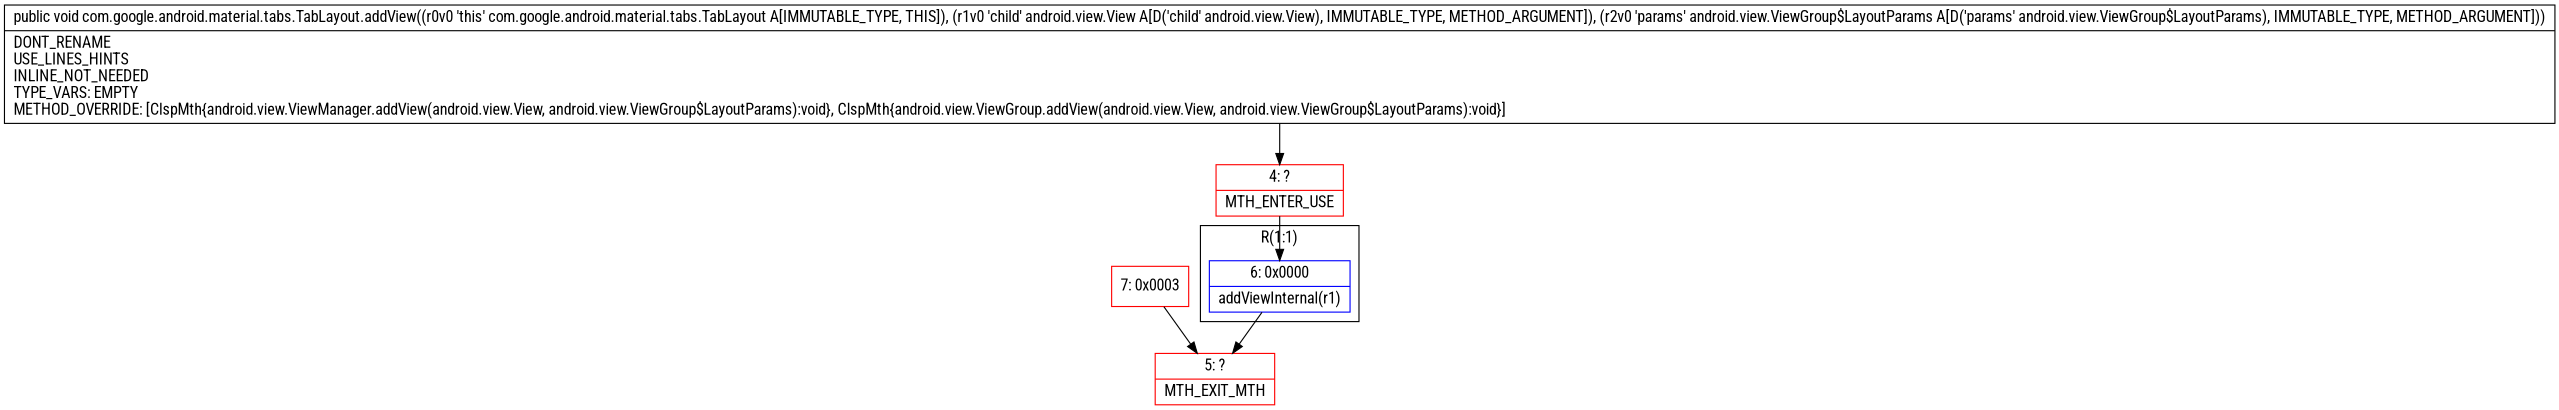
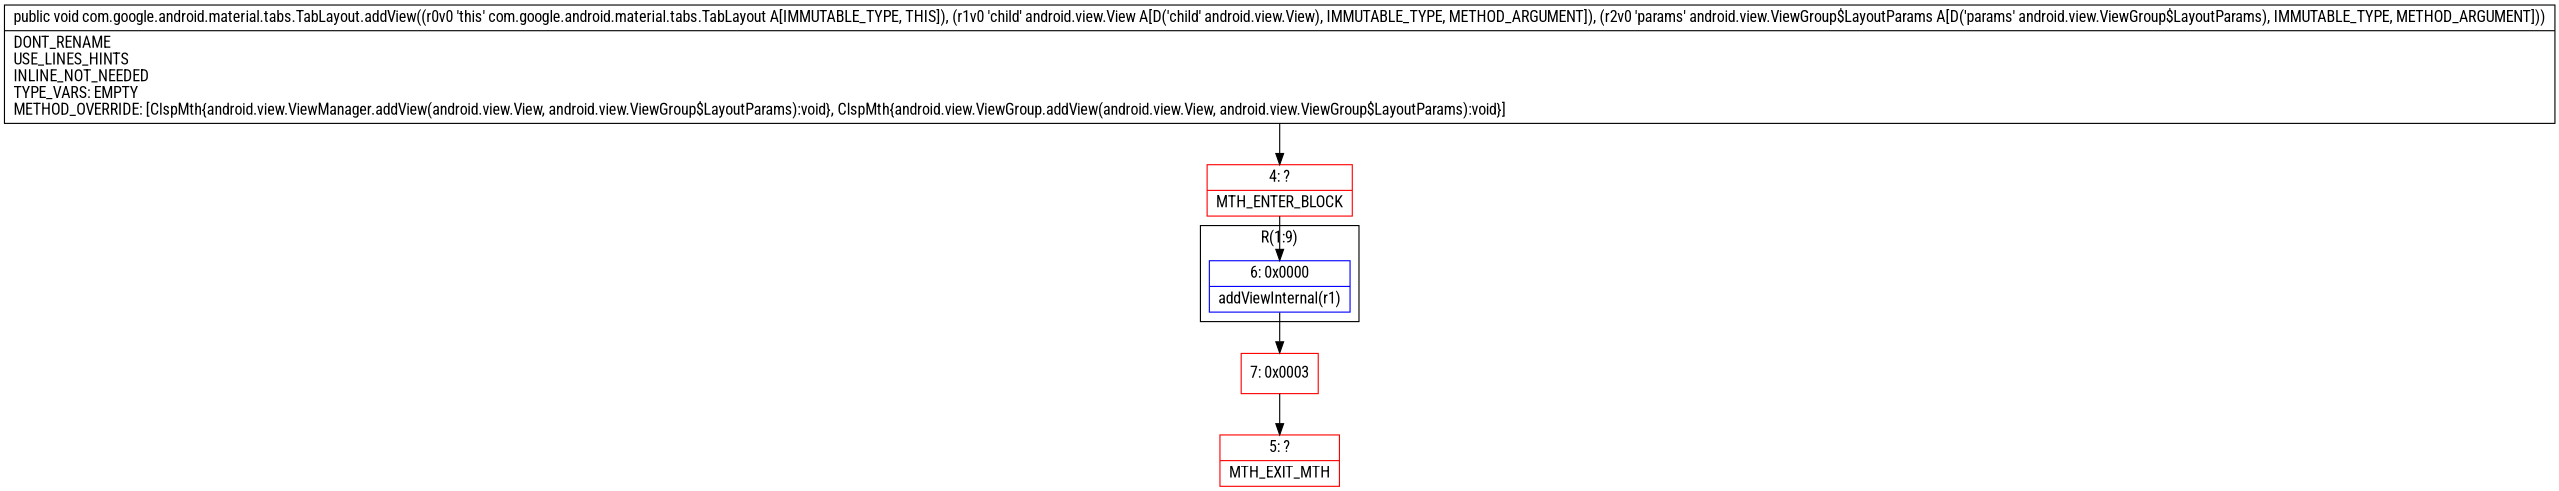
  digraph {
    fontname="Roboto Condensed"
    node [color=red fontname="Roboto Condensed" shape=record]
    edge [fontname="Roboto Condensed"]
    n1 [color=blue label="{6\:\ 0x0000|addViewInternal(r1)\l}"]
    n2 [label="{7\:\ 0x0003}"]
    n3 [label="{5\:\ ?|MTH_EXIT_MTH\l}"]
-   n4 [label="{4\:\ ?|MTH_ENTER_USE\l}"]
+   n4 [label="{4\:\ ?|MTH_ENTER_BLOCK\l}"]
    n5 [label="{public void com.google.android.material.tabs.TabLayout.addView((r0v0 'this' com.google.android.material.tabs.TabLayout A[IMMUTABLE_TYPE, THIS]), (r1v0 'child' android.view.View A[D('child' android.view.View), IMMUTABLE_TYPE, METHOD_ARGUMENT]), (r2v0 'params' android.view.ViewGroup$LayoutParams A[D('params' android.view.ViewGroup$LayoutParams), IMMUTABLE_TYPE, METHOD_ARGUMENT]))  | DONT_RENAME\lUSE_LINES_HINTS\lINLINE_NOT_NEEDED\lTYPE_VARS: EMPTY\lMETHOD_OVERRIDE: [ClspMth\{android.view.ViewManager.addView(android.view.View, android.view.ViewGroup$LayoutParams):void\}, ClspMth\{android.view.ViewGroup.addView(android.view.View, android.view.ViewGroup$LayoutParams):void\}]\l}" color=""]
    subgraph cluster_1 {
-     label="R(1:1)"
+     label="R(1:9)"
      n1
    }
-   n1 -> n3
+   n1 -> n2
    n2 -> n3
    n4 -> n1
    n5 -> n4
  }
